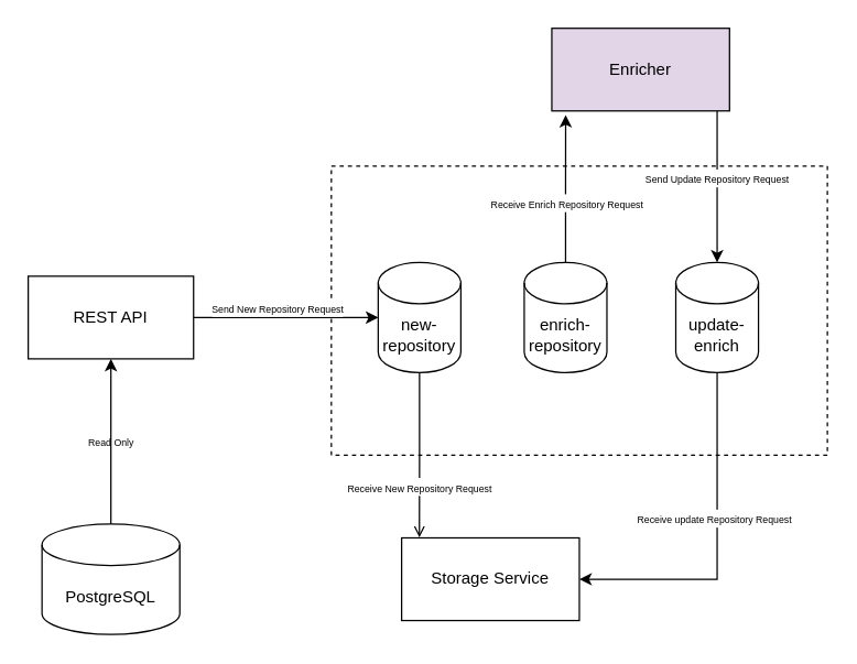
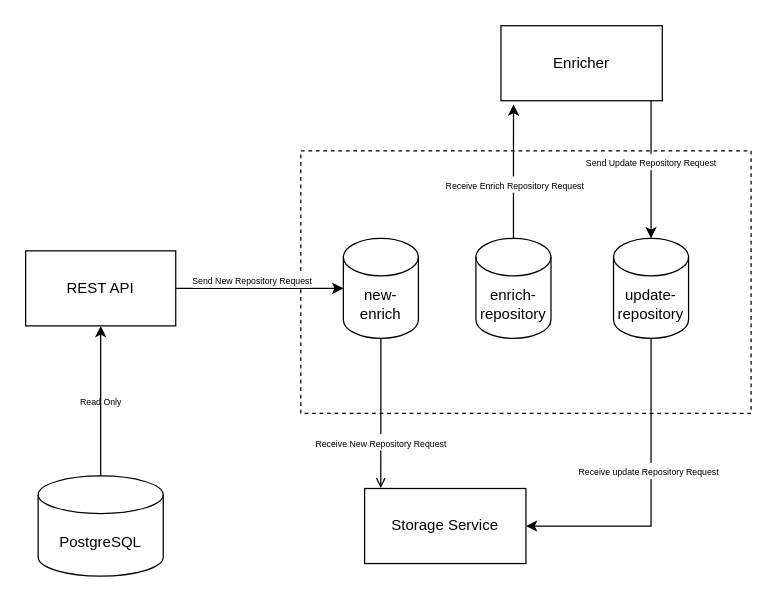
  <mxCell id="0" />
  <mxCell id="1" parent="0" />
  <mxCell id="2" value="" style="rounded=0;whiteSpace=wrap;html=1;dashed=1;fillColor=none;" vertex="1" parent="1"><mxGeometry x="240" y="120" width="360" height="210" as="geometry" /></mxCell>
  <mxCell id="3" style="edgeStyle=orthogonalEdgeStyle;rounded=0;orthogonalLoop=1;jettySize=auto;html=1;" edge="1" parent="1" source="4" target="7"><mxGeometry relative="1" as="geometry" /></mxCell>
  <mxCell id="4" value="PostgreSQL" style="shape=cylinder3;whiteSpace=wrap;html=1;boundedLbl=1;backgroundOutline=1;size=15;" vertex="1" parent="1"><mxGeometry x="30" y="380" width="100" height="80" as="geometry" /></mxCell>
  <mxCell id="5" style="edgeStyle=orthogonalEdgeStyle;rounded=0;orthogonalLoop=1;jettySize=auto;html=1;" edge="1" parent="1" source="7" target="11"><mxGeometry relative="1" as="geometry" /></mxCell>
  <mxCell id="6" value="&lt;font style=&quot;font-size: 7px&quot;&gt;Send New Repository Request&lt;/font&gt;" style="edgeLabel;html=1;align=center;verticalAlign=middle;resizable=0;points=[];" vertex="1" connectable="0" parent="5"><mxGeometry x="-0.387" y="-1" relative="1" as="geometry"><mxPoint x="19" y="-9" as="offset" /></mxGeometry></mxCell>
  <mxCell id="7" value="REST API" style="rounded=0;whiteSpace=wrap;html=1;" vertex="1" parent="1"><mxGeometry x="20" y="200" width="120" height="60" as="geometry" /></mxCell>
  <mxCell id="8" value="&lt;font style=&quot;font-size: 7px&quot;&gt;Read Only&lt;/font&gt;" style="text;html=1;align=center;verticalAlign=middle;resizable=0;points=[];autosize=1;" vertex="1" parent="1"><mxGeometry x="55" y="310" width="50" height="20" as="geometry" /></mxCell>
  <mxCell id="9" style="edgeStyle=orthogonalEdgeStyle;rounded=0;orthogonalLoop=1;jettySize=auto;html=1;entryX=0.1;entryY=-0.005;entryDx=0;entryDy=0;entryPerimeter=0;endArrow=open;" edge="1" parent="1" source="11" target="18"><mxGeometry relative="1" as="geometry" /></mxCell>
  <mxCell id="10" value="&lt;font style=&quot;font-size: 7px&quot;&gt;Receive New Repository Request&lt;/font&gt;" style="edgeLabel;html=1;align=center;verticalAlign=middle;resizable=0;points=[];" vertex="1" connectable="0" parent="9"><mxGeometry x="0.382" relative="1" as="geometry"><mxPoint as="offset" /></mxGeometry></mxCell>
- <mxCell id="11" value="new-repository" style="shape=cylinder3;whiteSpace=wrap;html=1;boundedLbl=1;backgroundOutline=1;size=15;" vertex="1" parent="1"><mxGeometry x="274" y="190" width="60" height="80" as="geometry" /></mxCell>
+ <mxCell id="11" value="new-enrich" style="shape=cylinder3;whiteSpace=wrap;html=1;boundedLbl=1;backgroundOutline=1;size=15;" vertex="1" parent="1"><mxGeometry x="274" y="190" width="60" height="80" as="geometry" /></mxCell>
  <mxCell id="12" style="edgeStyle=orthogonalEdgeStyle;rounded=0;orthogonalLoop=1;jettySize=auto;html=1;entryX=0.078;entryY=1.05;entryDx=0;entryDy=0;entryPerimeter=0;" edge="1" parent="1" source="14" target="21"><mxGeometry relative="1" as="geometry" /></mxCell>
  <mxCell id="13" value="&lt;font style=&quot;font-size: 7px&quot;&gt;Receive Enrich Repository Request&lt;/font&gt;" style="edgeLabel;html=1;align=center;verticalAlign=middle;resizable=0;points=[];" vertex="1" connectable="0" parent="12"><mxGeometry x="0.029" y="-11" relative="1" as="geometry"><mxPoint x="-11" y="11" as="offset" /></mxGeometry></mxCell>
  <mxCell id="14" value="enrich-repository" style="shape=cylinder3;whiteSpace=wrap;html=1;boundedLbl=1;backgroundOutline=1;size=15;" vertex="1" parent="1"><mxGeometry x="380" y="190" width="60" height="80" as="geometry" /></mxCell>
  <mxCell id="15" style="edgeStyle=orthogonalEdgeStyle;rounded=0;orthogonalLoop=1;jettySize=auto;html=1;entryX=1;entryY=0.5;entryDx=0;entryDy=0;" edge="1" parent="1" source="17" target="18"><mxGeometry relative="1" as="geometry"><Array as="points"><mxPoint x="520" y="420" /></Array></mxGeometry></mxCell>
  <mxCell id="16" value="&lt;font style=&quot;font-size: 7px&quot;&gt;Receive update Repository Request&lt;/font&gt;" style="edgeLabel;html=1;align=center;verticalAlign=middle;resizable=0;points=[];" vertex="1" connectable="0" parent="15"><mxGeometry x="-0.163" y="-3" relative="1" as="geometry"><mxPoint as="offset" /></mxGeometry></mxCell>
- <mxCell id="17" value="update-enrich" style="shape=cylinder3;whiteSpace=wrap;html=1;boundedLbl=1;backgroundOutline=1;size=15;" vertex="1" parent="1"><mxGeometry x="490" y="190" width="60" height="80" as="geometry" /></mxCell>
+ <mxCell id="17" value="update-repository" style="shape=cylinder3;whiteSpace=wrap;html=1;boundedLbl=1;backgroundOutline=1;size=15;" vertex="1" parent="1"><mxGeometry x="490" y="190" width="60" height="80" as="geometry" /></mxCell>
  <mxCell id="18" value="Storage Service" style="rounded=0;whiteSpace=wrap;html=1;" vertex="1" parent="1"><mxGeometry x="291" y="390" width="129" height="60" as="geometry" /></mxCell>
  <mxCell id="19" style="edgeStyle=orthogonalEdgeStyle;rounded=0;orthogonalLoop=1;jettySize=auto;html=1;entryX=0.5;entryY=0;entryDx=0;entryDy=0;entryPerimeter=0;" edge="1" parent="1" source="21" target="17"><mxGeometry relative="1" as="geometry"><Array as="points"><mxPoint x="520" y="100" /><mxPoint x="520" y="100" /></Array></mxGeometry></mxCell>
  <mxCell id="20" value="&lt;font style=&quot;font-size: 7px&quot;&gt;Send Update Repository Request&lt;/font&gt;" style="edgeLabel;html=1;align=center;verticalAlign=middle;resizable=0;points=[];" vertex="1" connectable="0" parent="19"><mxGeometry x="0.212" y="-1" relative="1" as="geometry"><mxPoint y="-19" as="offset" /></mxGeometry></mxCell>
- <mxCell id="21" value="Enricher" style="rounded=0;whiteSpace=wrap;html=1;fillColor=#e1d5e7;" vertex="1" parent="1"><mxGeometry x="400" y="20" width="129" height="60" as="geometry" /></mxCell>
+ <mxCell id="21" value="Enricher" style="rounded=0;whiteSpace=wrap;html=1;" vertex="1" parent="1"><mxGeometry x="400" y="20" width="129" height="60" as="geometry" /></mxCell>
  <mxCell id="22" value="" style="shape=image;imageAspect=0;aspect=fixed;verticalLabelPosition=bottom;verticalAlign=top;dashed=1;fillColor=none;image=https://i.imgur.com/lXK1bFq.jpg;" vertex="1" parent="1"><mxGeometry x="241" y="122" width="61.54" height="40" as="geometry" /></mxCell>
  <mxCell id="23" value="" style="shape=image;imageAspect=0;aspect=fixed;verticalLabelPosition=bottom;verticalAlign=top;dashed=1;fillColor=none;image=https://ubunlog.com/wp-content/uploads/2018/07/postgresql.jpeg;" vertex="1" parent="1"><mxGeometry x="36.31" y="411" width="87.39" height="40" as="geometry" /></mxCell>
  <mxCell id="24" value="" style="shape=image;imageAspect=0;aspect=fixed;verticalLabelPosition=bottom;verticalAlign=top;dashed=1;fillColor=none;image=https://design.jboss.org/quarkus/logo/final/PNG/quarkus_logo_horizontal_rgb_600px_default.png;" vertex="1" parent="1"><mxGeometry x="21" y="202" width="65" height="10" as="geometry" /></mxCell>
  <mxCell id="25" value="" style="shape=image;imageAspect=0;aspect=fixed;verticalLabelPosition=bottom;verticalAlign=top;dashed=1;fillColor=none;image=https://design.jboss.org/quarkus/logo/final/PNG/quarkus_logo_horizontal_rgb_600px_default.png;" vertex="1" parent="1"><mxGeometry x="401" y="22" width="65" height="10" as="geometry" /></mxCell>
  <mxCell id="26" value="" style="shape=image;imageAspect=0;aspect=fixed;verticalLabelPosition=bottom;verticalAlign=top;dashed=1;fillColor=none;image=https://design.jboss.org/quarkus/logo/final/PNG/quarkus_logo_horizontal_rgb_600px_default.png;" vertex="1" parent="1"><mxGeometry x="292" y="392" width="65" height="10" as="geometry" /></mxCell>
